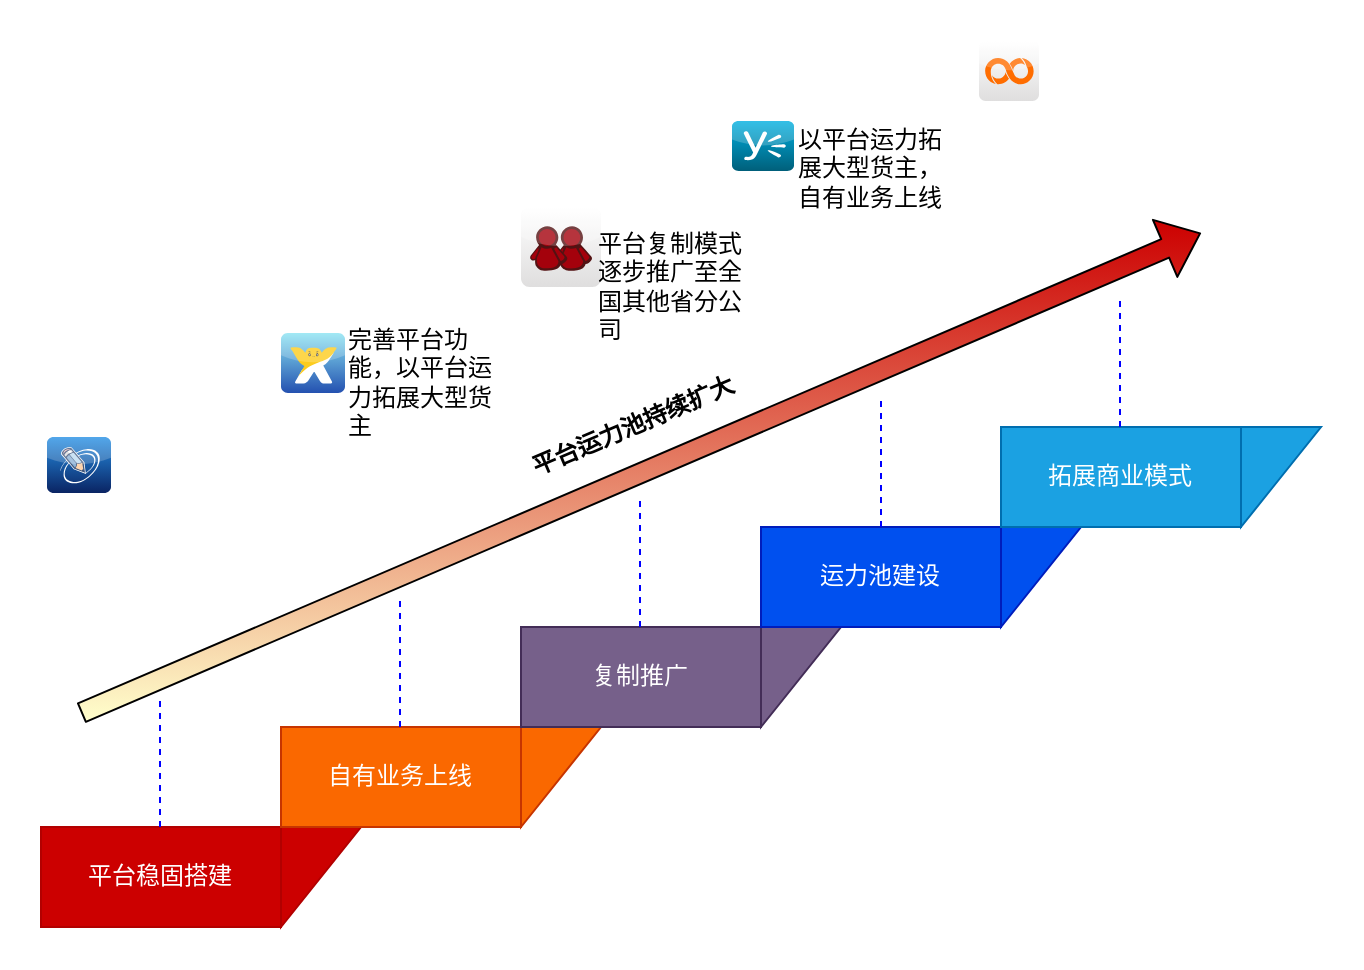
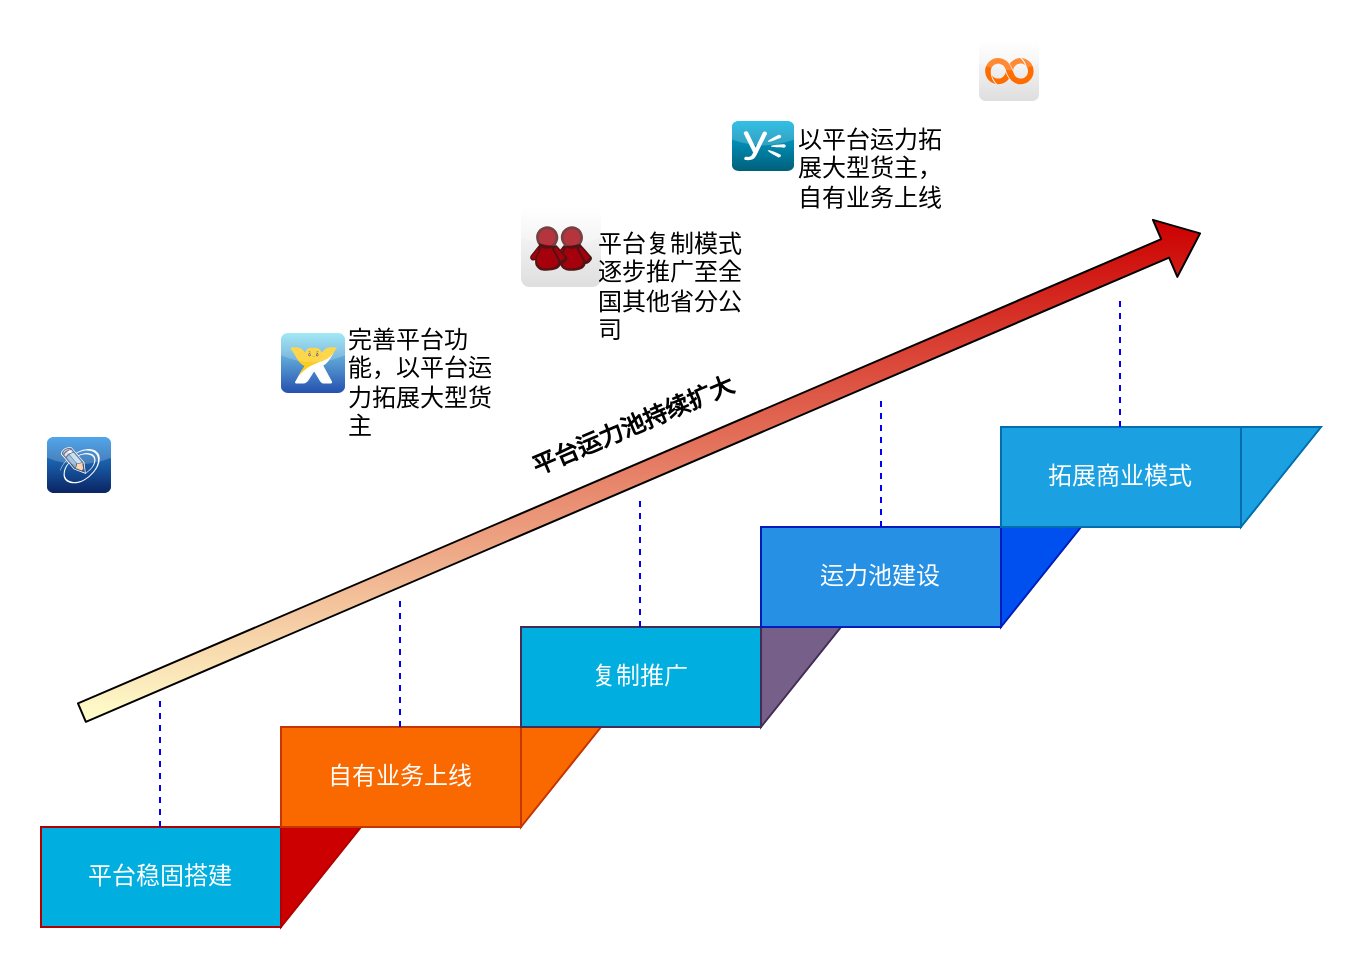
  <mxCell id="0" />
  <mxCell id="1" parent="0" />
- <mxCell id="2" value="平台稳固搭建" style="rounded=0;whiteSpace=wrap;html=1;fillColor=#CC0000;strokeColor=#B20000;fontColor=#ffffff;" parent="1" vertex="1"><mxGeometry x="20" y="413" width="120" height="50" as="geometry" /></mxCell>
+ <mxCell id="2" value="平台稳固搭建" style="rounded=0;whiteSpace=wrap;html=1;fillColor=#00afe0;strokeColor=#B20000;fontColor=#ffffff;" parent="1" vertex="1"><mxGeometry x="20" y="413" width="120" height="50" as="geometry" /></mxCell>
  <mxCell id="3" value="" style="verticalLabelPosition=bottom;verticalAlign=top;html=1;shape=mxgraph.basic.orthogonal_triangle;direction=west;flipH=1;fillColor=#CC0000;strokeColor=#B20000;fontColor=#ffffff;" parent="1" vertex="1"><mxGeometry x="140" y="413" width="40" height="50" as="geometry" /></mxCell>
  <mxCell id="4" value="自有业务上线" style="rounded=0;whiteSpace=wrap;html=1;fillColor=#fa6800;strokeColor=#C73500;fontColor=#ffffff;" parent="1" vertex="1"><mxGeometry x="140" y="363" width="120" height="50" as="geometry" /></mxCell>
  <mxCell id="5" value="" style="verticalLabelPosition=bottom;verticalAlign=top;html=1;shape=mxgraph.basic.orthogonal_triangle;direction=west;flipH=1;fillColor=#fa6800;strokeColor=#C73500;fontColor=#ffffff;" parent="1" vertex="1"><mxGeometry x="260" y="363" width="40" height="50" as="geometry" /></mxCell>
- <mxCell id="6" value="复制推广" style="rounded=0;whiteSpace=wrap;html=1;fillColor=#76608a;strokeColor=#432D57;fontColor=#ffffff;" parent="1" vertex="1"><mxGeometry x="260" y="313" width="120" height="50" as="geometry" /></mxCell>
+ <mxCell id="6" value="复制推广" style="rounded=0;whiteSpace=wrap;html=1;fillColor=#00afe0;strokeColor=#432D57;fontColor=#ffffff;" parent="1" vertex="1"><mxGeometry x="260" y="313" width="120" height="50" as="geometry" /></mxCell>
  <mxCell id="7" value="" style="verticalLabelPosition=bottom;verticalAlign=top;html=1;shape=mxgraph.basic.orthogonal_triangle;direction=west;flipH=1;fillColor=#76608a;strokeColor=#432D57;fontColor=#ffffff;" parent="1" vertex="1"><mxGeometry x="380" y="313" width="40" height="50" as="geometry" /></mxCell>
- <mxCell id="8" value="运力池建设" style="rounded=0;whiteSpace=wrap;html=1;fillColor=#0050ef;strokeColor=#001DBC;fontColor=#ffffff;" parent="1" vertex="1"><mxGeometry x="380" y="263" width="120" height="50" as="geometry" /></mxCell>
+ <mxCell id="8" value="运力池建设" style="rounded=0;whiteSpace=wrap;html=1;fillColor=#2690e5;strokeColor=#001DBC;fontColor=#ffffff;" parent="1" vertex="1"><mxGeometry x="380" y="263" width="120" height="50" as="geometry" /></mxCell>
  <mxCell id="9" value="" style="endArrow=none;dashed=1;html=1;jumpSize=4;strokeColor=#0000FF;rounded=1;" parent="1" edge="1"><mxGeometry width="50" height="50" relative="1" as="geometry"><mxPoint x="79.5" y="413" as="sourcePoint" /><mxPoint x="79.5" y="349" as="targetPoint" /></mxGeometry></mxCell>
  <mxCell id="10" value="" style="endArrow=none;dashed=1;html=1;jumpSize=4;strokeColor=#0000FF;rounded=1;" parent="1" edge="1"><mxGeometry width="50" height="50" relative="1" as="geometry"><mxPoint x="199.5" y="363" as="sourcePoint" /><mxPoint x="199.5" y="299" as="targetPoint" /></mxGeometry></mxCell>
  <mxCell id="11" value="" style="endArrow=none;dashed=1;html=1;jumpSize=4;strokeColor=#0000FF;rounded=1;" parent="1" edge="1"><mxGeometry width="50" height="50" relative="1" as="geometry"><mxPoint x="440" y="263" as="sourcePoint" /><mxPoint x="440" y="199" as="targetPoint" /></mxGeometry></mxCell>
  <mxCell id="12" value="" style="endArrow=none;dashed=1;html=1;jumpSize=4;strokeColor=#0000FF;rounded=1;" parent="1" edge="1"><mxGeometry width="50" height="50" relative="1" as="geometry"><mxPoint x="319.5" y="313" as="sourcePoint" /><mxPoint x="319.5" y="249" as="targetPoint" /></mxGeometry></mxCell>
  <mxCell id="13" value="" style="shape=flexArrow;endArrow=classic;html=1;fillColor=#CC0000;gradientColor=#FFFFCC;" parent="1" edge="1"><mxGeometry width="50" height="50" relative="1" as="geometry"><mxPoint x="40" y="356" as="sourcePoint" /><mxPoint x="600" y="116" as="targetPoint" /></mxGeometry></mxCell>
  <mxCell id="14" value="平台运力池持续扩大" style="text;html=1;strokeColor=none;fillColor=none;align=center;verticalAlign=middle;whiteSpace=wrap;rounded=0;rotation=337;fontStyle=1" parent="1" vertex="1"><mxGeometry x="260" y="203" width="113" height="20" as="geometry" /></mxCell>
  <mxCell id="15" value="" style="verticalLabelPosition=bottom;verticalAlign=top;html=1;shape=mxgraph.basic.orthogonal_triangle;direction=west;flipH=1;fillColor=#0050ef;strokeColor=#001DBC;fontColor=#ffffff;" vertex="1" parent="1"><mxGeometry x="500" y="263" width="40" height="50" as="geometry" /></mxCell>
  <mxCell id="16" value="拓展商业模式" style="rounded=0;whiteSpace=wrap;html=1;fillColor=#1ba1e2;strokeColor=#006EAF;fontColor=#ffffff;" vertex="1" parent="1"><mxGeometry x="500" y="213" width="120" height="50" as="geometry" /></mxCell>
  <mxCell id="17" value="" style="verticalLabelPosition=bottom;verticalAlign=top;html=1;shape=mxgraph.basic.orthogonal_triangle;direction=west;flipH=1;fillColor=#1ba1e2;strokeColor=#006EAF;fontColor=#ffffff;" vertex="1" parent="1"><mxGeometry x="620" y="213" width="40" height="50" as="geometry" /></mxCell>
  <mxCell id="18" value="" style="endArrow=none;dashed=1;html=1;jumpSize=4;strokeColor=#0000FF;rounded=1;" edge="1" parent="1"><mxGeometry width="50" height="50" relative="1" as="geometry"><mxPoint x="559.5" y="213" as="sourcePoint" /><mxPoint x="559.5" y="149" as="targetPoint" /></mxGeometry></mxCell>
  <mxCell id="19" value="" style="dashed=0;outlineConnect=0;html=1;align=center;labelPosition=center;verticalLabelPosition=bottom;verticalAlign=top;shape=mxgraph.webicons.livejournal;fillColor=#2690E5;gradientColor=#0A2463;strokeColor=#003300;fontSize=14;fontColor=#FFFFFF;" vertex="1" parent="1"><mxGeometry x="23" y="218" width="32" height="28" as="geometry" /></mxCell>
  <mxCell id="20" value="" style="dashed=0;outlineConnect=0;html=1;align=center;labelPosition=center;verticalLabelPosition=bottom;verticalAlign=top;shape=mxgraph.webicons.wakoopa;gradientColor=#DFDEDE;strokeColor=#003300;fontSize=14;fontColor=#FFFFFF;" vertex="1" parent="1"><mxGeometry x="489" y="20" width="30" height="30" as="geometry" /></mxCell>
  <mxCell id="21" value="" style="dashed=0;outlineConnect=0;html=1;align=center;labelPosition=center;verticalLabelPosition=bottom;verticalAlign=top;shape=mxgraph.webicons.wix;fillColor=#8AE3F2;gradientColor=#2451B0;strokeColor=#003300;fontSize=14;fontColor=#FFFFFF;" vertex="1" parent="1"><mxGeometry x="140" y="166" width="32" height="30" as="geometry" /></mxCell>
  <mxCell id="22" value="" style="dashed=0;outlineConnect=0;html=1;align=center;labelPosition=center;verticalLabelPosition=bottom;verticalAlign=top;shape=mxgraph.webicons.buddymarks;gradientColor=#DFDEDE;strokeColor=#003300;fontSize=14;fontColor=#FFFFFF;" vertex="1" parent="1"><mxGeometry x="260" y="103" width="40" height="40" as="geometry" /></mxCell>
  <mxCell id="23" value="" style="dashed=0;outlineConnect=0;html=1;align=center;labelPosition=center;verticalLabelPosition=bottom;verticalAlign=top;shape=mxgraph.webicons.yammer;fillColor=#00AFE0;gradientColor=#005F7A;strokeColor=#003300;fontSize=14;fontColor=#FFFFFF;" vertex="1" parent="1"><mxGeometry x="365.5" y="60" width="31" height="25" as="geometry" /></mxCell>
  <mxCell id="24" value="完善平台功能，以平台运力拓展大型货主" style="text;html=1;strokeColor=none;fillColor=none;align=left;verticalAlign=middle;whiteSpace=wrap;rounded=0;fontSize=12;fontColor=#000000;" vertex="1" parent="1"><mxGeometry x="172" y="181" width="78" height="20" as="geometry" /></mxCell>
  <mxCell id="25" value="&lt;p class=&quot;MsoNormal&quot;&gt;&lt;font face=&quot;宋体&quot; style=&quot;font-size: 12px&quot;&gt;平台复制模式逐步推广至全国其他省分公司&lt;/font&gt;&lt;/p&gt;" style="text;html=1;strokeColor=none;fillColor=none;align=left;verticalAlign=middle;whiteSpace=wrap;rounded=0;fontSize=12;fontColor=#000000;" vertex="1" parent="1"><mxGeometry x="296.5" y="133" width="80" height="20" as="geometry" /></mxCell>
  <mxCell id="26" value="&lt;p class=&quot;MsoNormal&quot;&gt;&lt;font face=&quot;宋体&quot;&gt;以平台运力拓展大型货主，自有业务上线&lt;/font&gt;&lt;br&gt;&lt;/p&gt;" style="text;html=1;strokeColor=none;fillColor=none;align=left;verticalAlign=middle;whiteSpace=wrap;rounded=0;fontSize=12;fontColor=#000000;" vertex="1" parent="1"><mxGeometry x="396.5" y="73.5" width="80" height="20" as="geometry" /></mxCell>
